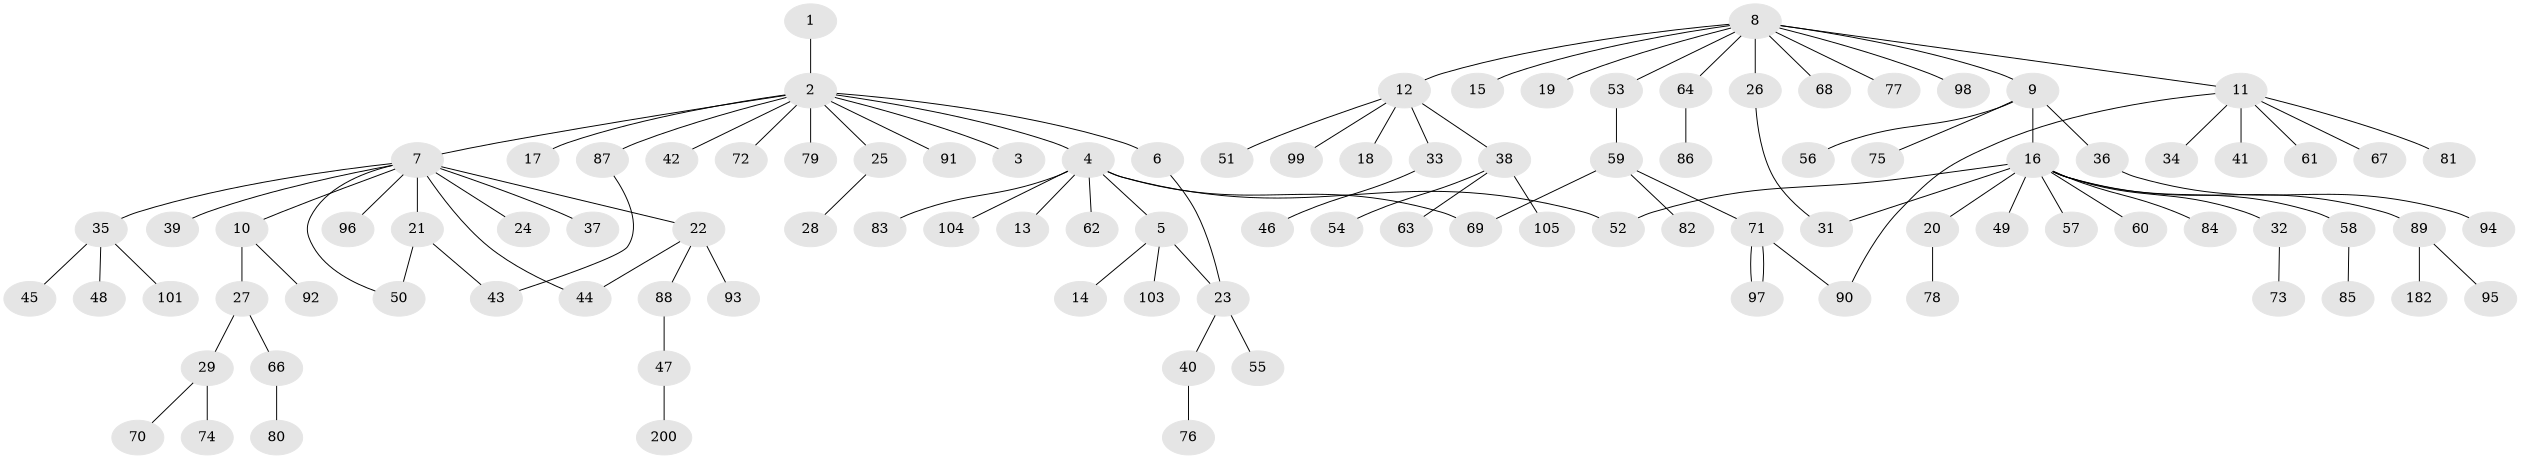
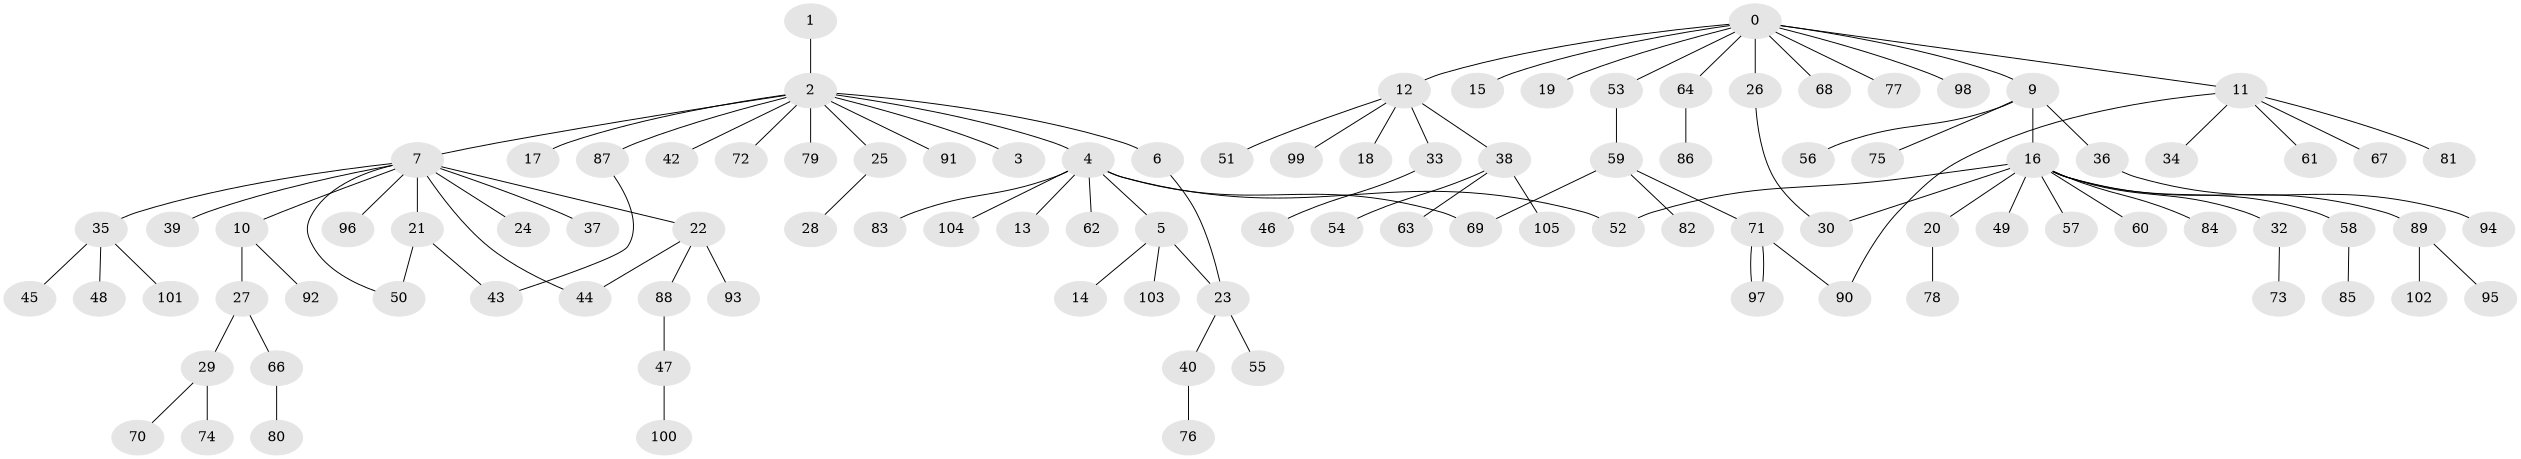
  graph {
    node [color=gray90 style=filled]
    1
    2
    3
    4
    6
    7
    17
    25
    42
    72
    79
    87
    91
    5
    13
    52
    62
    69
    83
    104
    23
    10
    21
    22
    24
    35
    37
    39
    44
    50
    96
    28
    43
    14
    103
-   8
+   8 [label=0]
    9
    11
    12
    15
    19
    26
    53
    64
    68
    77
    98
    40
    55
    27
    92
    88
    93
    45
    48
    101
    16
    36
    56
    75
    34
-   41
    61
    67
    81
    90
    18
    33
    38
    51
    99
-   31
+   31 [label=30]
    59
    86
    20
    32
    49
    57
    58
    60
    84
    89
    94
    29
    66
    46
    54
    63
    105
    78
    73
    85
    95
-   102 [label=182]
+   102
    47
    76
    70
    74
    80
-   100 [label=200]
+   100
    71
    82
    97
    1 -- 2
    2 -- 3
    2 -- 4
    2 -- 6
    2 -- 7
    2 -- 17
    2 -- 25
    2 -- 42
    2 -- 72
    2 -- 79
    2 -- 87
    2 -- 91
    4 -- 5
    4 -- 13
    4 -- 52
    4 -- 62
    4 -- 69
    4 -- 83
    4 -- 104
    6 -- 23
    7 -- 10
    7 -- 21
    7 -- 22
    7 -- 24
    7 -- 35
    7 -- 37
    7 -- 39
    7 -- 44
    7 -- 50
    7 -- 96
    25 -- 28
    87 -- 43
    5 -- 23
    5 -- 14
    5 -- 103
    23 -- 40
    23 -- 55
    10 -- 27
    10 -- 92
    21 -- 50
    21 -- 43
    22 -- 44
    22 -- 88
    22 -- 93
    35 -- 45
    35 -- 48
    35 -- 101
    8 -- 9
    8 -- 11
    8 -- 12
    8 -- 15
    8 -- 19
    8 -- 26
    8 -- 53
    8 -- 64
    8 -- 68
    8 -- 77
    8 -- 98
    9 -- 16
    9 -- 36
    9 -- 56
    9 -- 75
    11 -- 34
-   11 -- 41
    11 -- 61
    11 -- 67
    11 -- 81
    11 -- 90
    12 -- 18
    12 -- 33
    12 -- 38
    12 -- 51
    12 -- 99
    26 -- 31
    53 -- 59
    64 -- 86
    40 -- 76
    27 -- 29
    27 -- 66
    88 -- 47
    16 -- 52
    16 -- 31
    16 -- 20
    16 -- 32
    16 -- 49
    16 -- 57
    16 -- 58
    16 -- 60
    16 -- 84
    16 -- 89
    36 -- 94
    33 -- 46
    38 -- 54
    38 -- 63
    38 -- 105
    59 -- 69
    59 -- 71
    59 -- 82
    20 -- 78
    32 -- 73
    58 -- 85
    89 -- 95
    89 -- 102
    29 -- 70
    29 -- 74
    66 -- 80
    47 -- 100
    71 -- 90
    71 -- 97
    71 -- 97
  }
